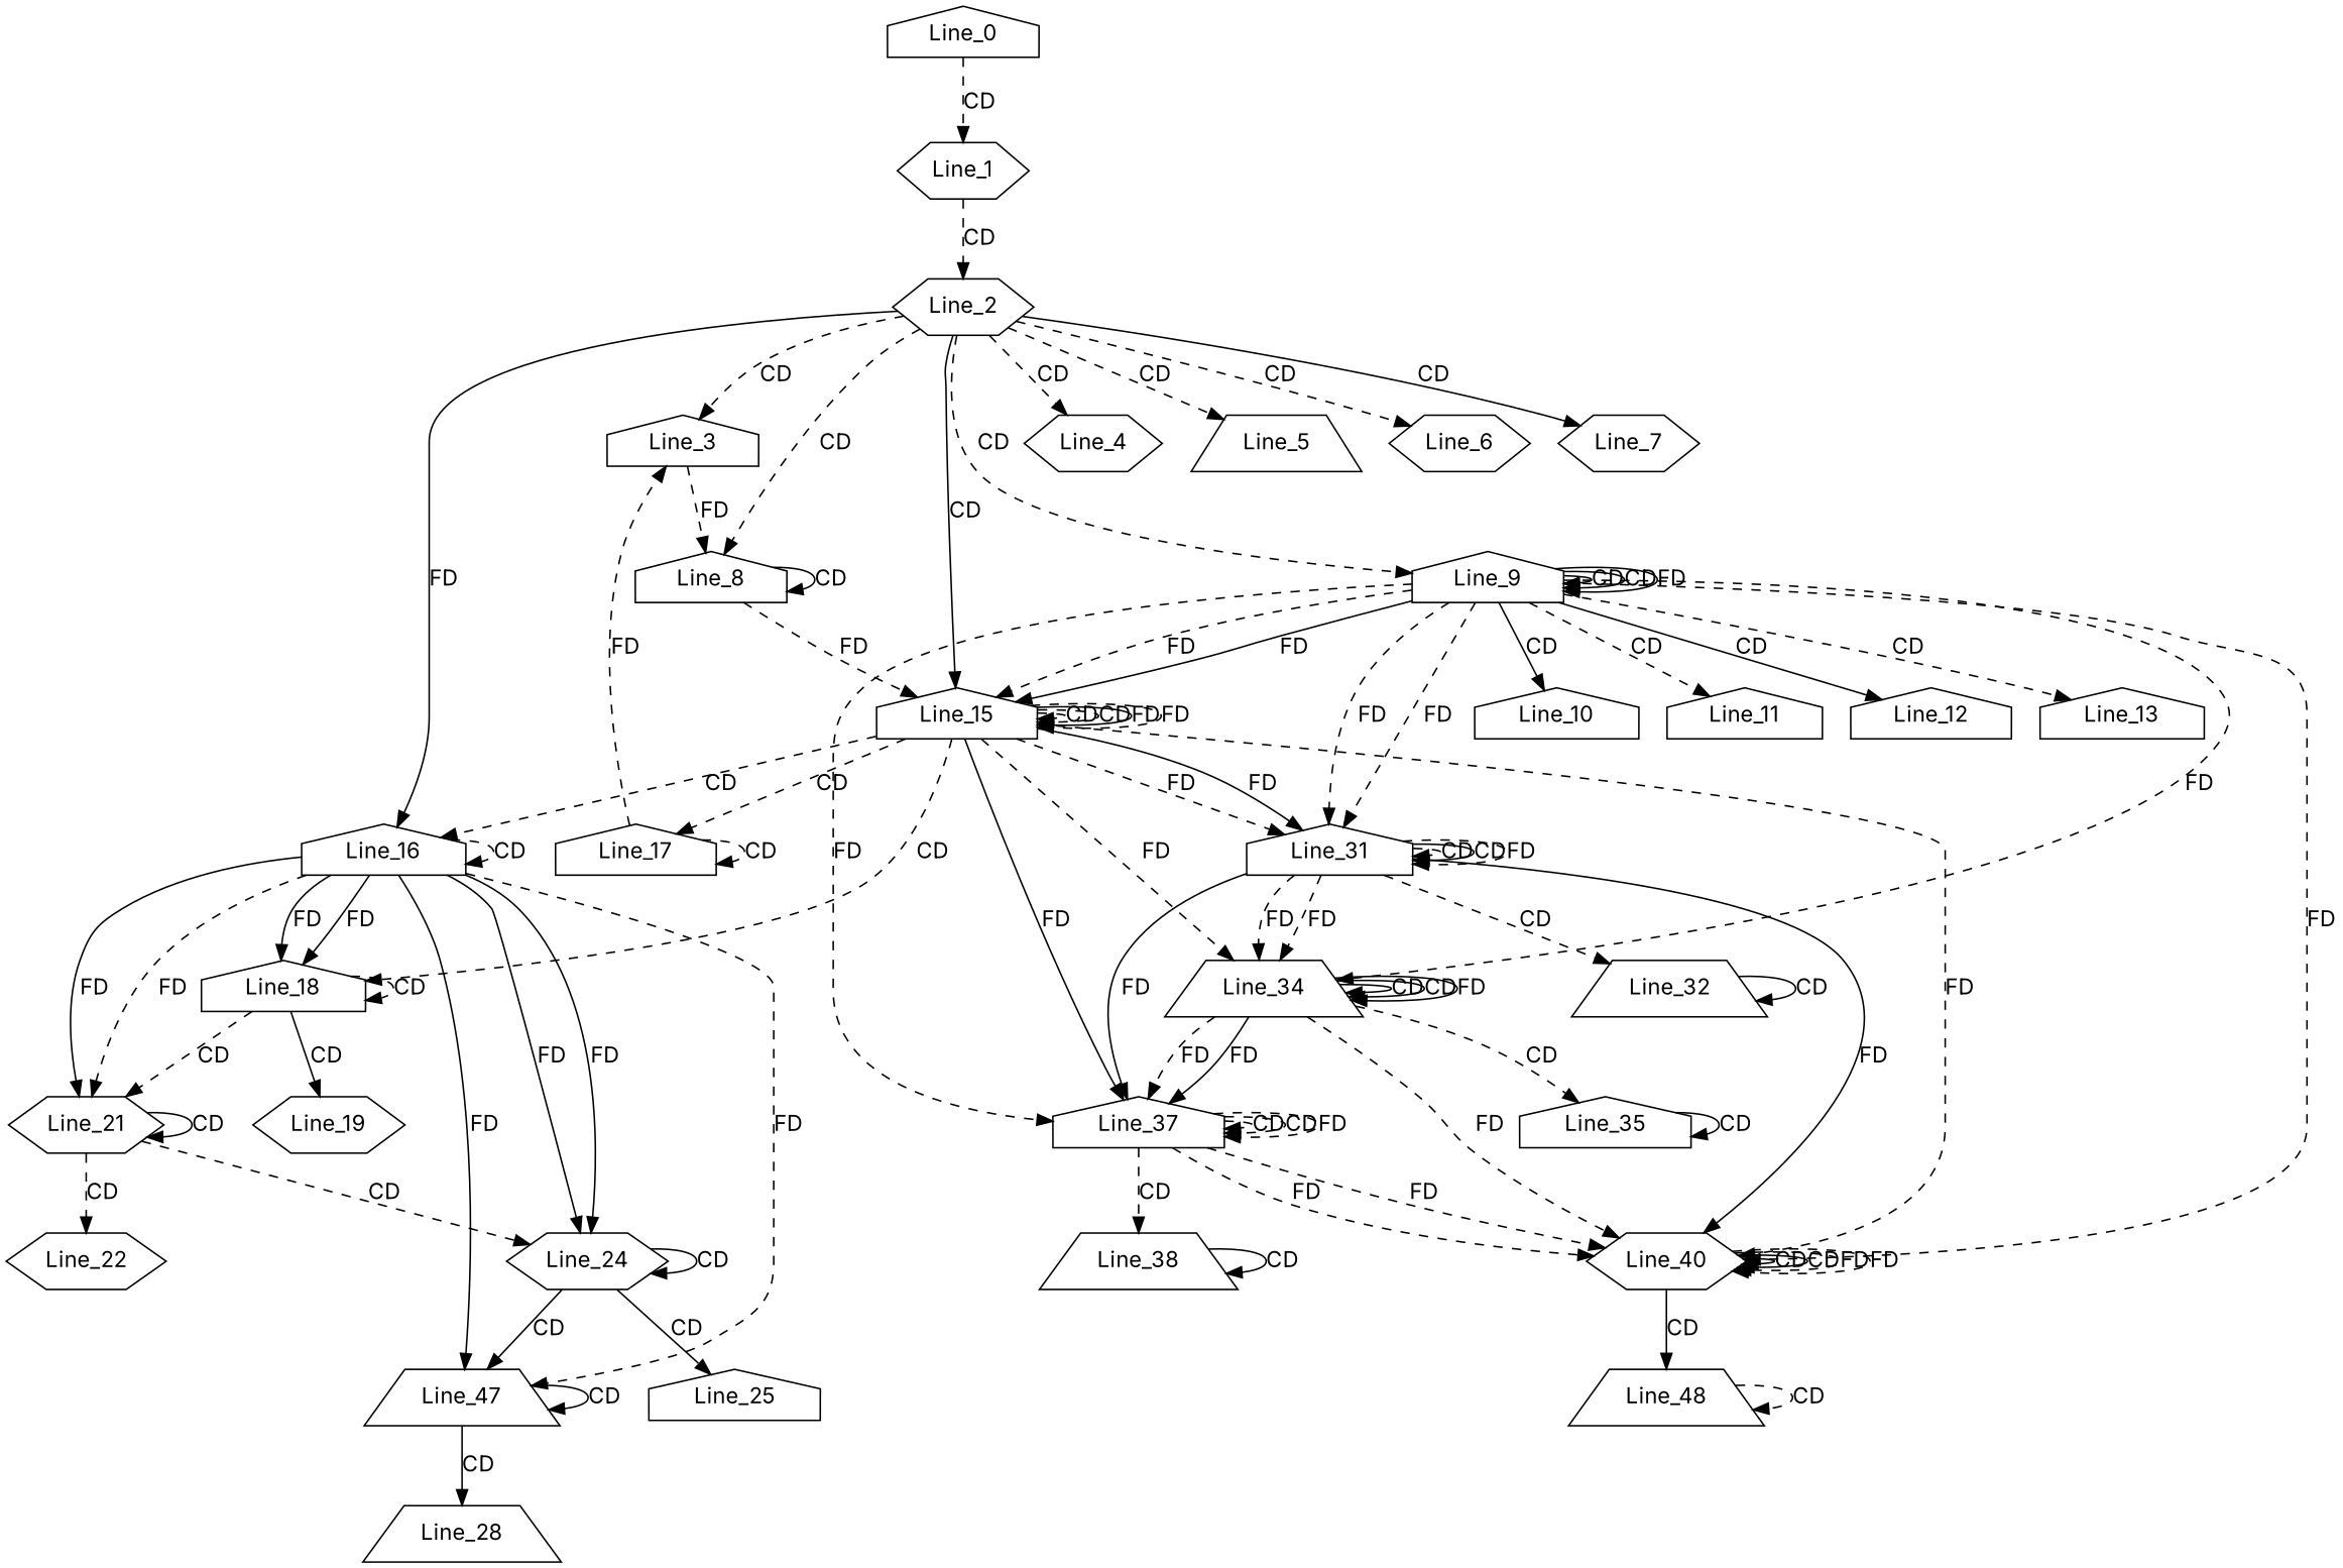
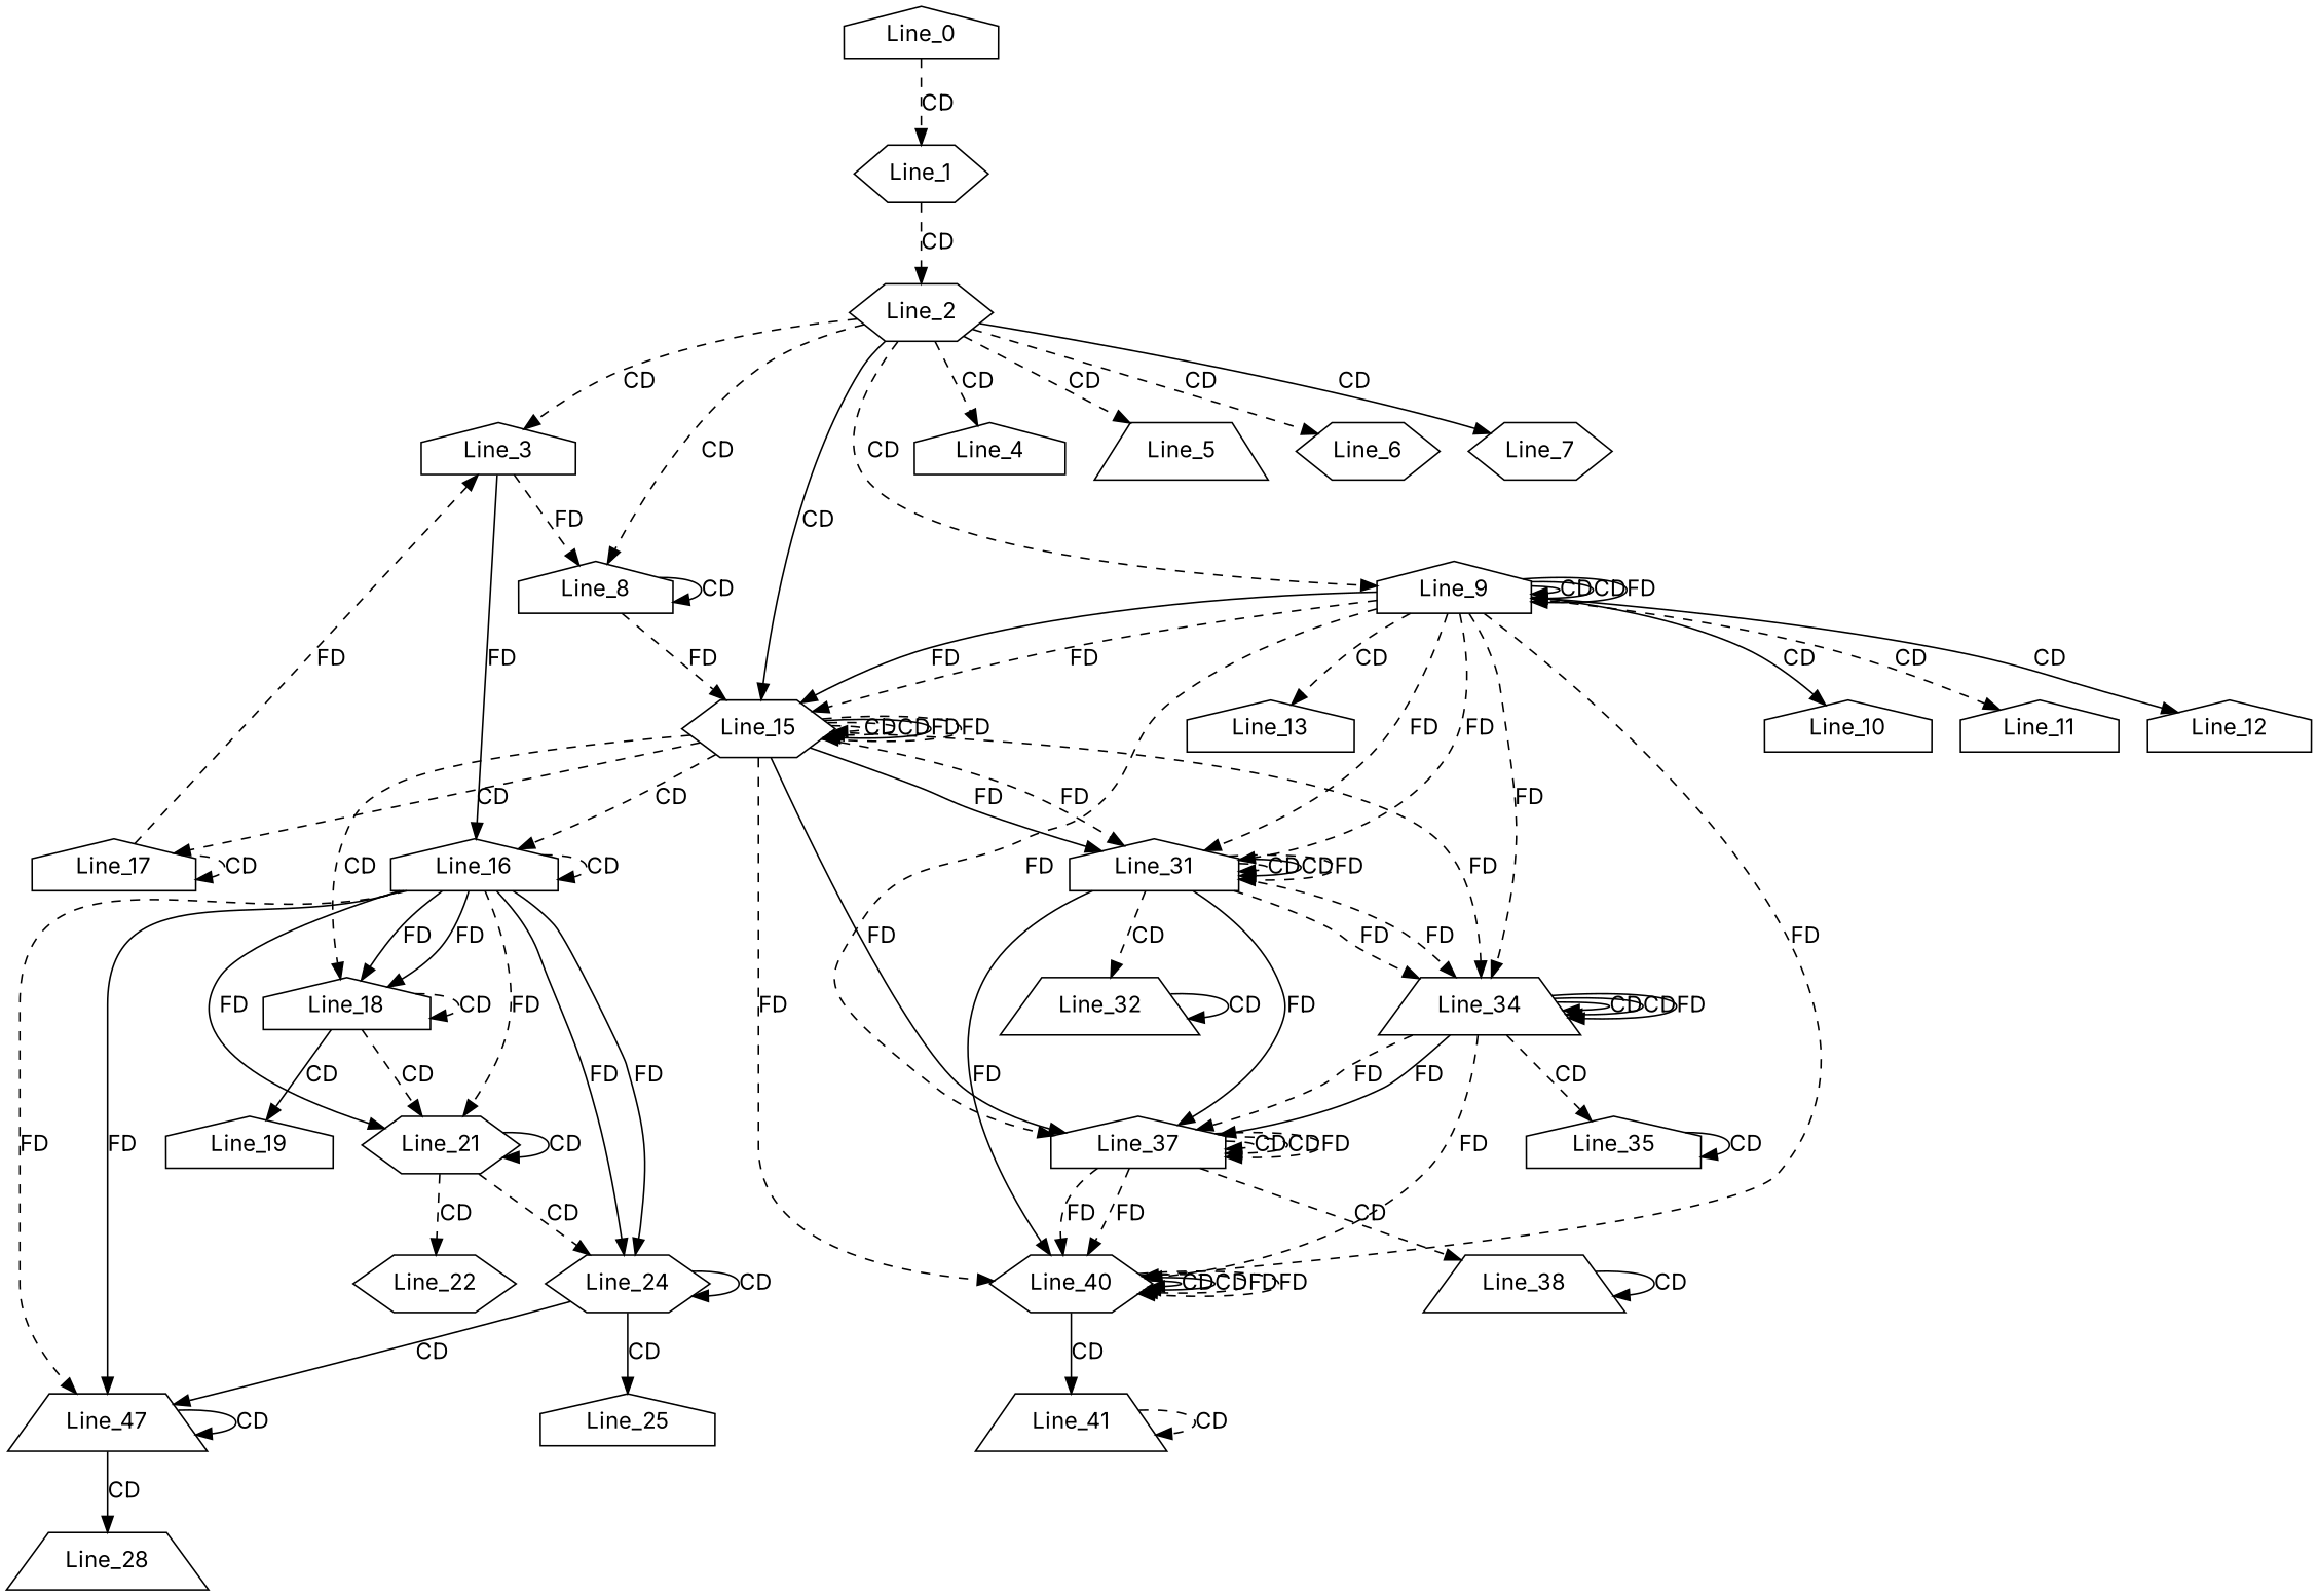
  digraph {
    fontname=Inter
    node [fontname=Inter shape=house]
    edge [fontname=Inter style=dashed]
    Line_1 [shape=hexagon]
    Line_0
    Line_2 [shape=hexagon]
    Line_3
-   Line_4 [shape=hexagon]
+   Line_4
    Line_5 [shape=trapezium]
    Line_6 [shape=hexagon]
    Line_7 [shape=hexagon]
    Line_8
    Line_9
-   Line_15
+   Line_15 [shape=hexagon]
    Line_16
    Line_10
    Line_11
    Line_12
    Line_13
    Line_31
    Line_34 [shape=trapezium]
    Line_37
    Line_40 [shape=hexagon]
    Line_17
    Line_18
    Line_21 [shape=hexagon]
    Line_24 [shape=hexagon]
    n25 [label=Line_47 shape=trapezium]
    Line_32 [shape=trapezium]
    Line_35
    Line_38 [shape=trapezium]
-   Line_41 [shape=trapezium label=Line_48]
-   Line_19 [shape=hexagon]
+   Line_41 [shape=trapezium]
+   Line_19
    Line_22 [shape=hexagon]
    Line_25
    Line_28 [shape=trapezium]
    Line_1 -> Line_2 [label=CD]
    Line_0 -> Line_1 [label=CD]
    Line_2 -> Line_3 [label=CD]
    Line_2 -> Line_4 [label=CD]
    Line_2 -> Line_5 [label=CD]
    Line_2 -> Line_6 [label=CD]
    Line_2 -> Line_7 [label=CD style=solid]
    Line_2 -> Line_8 [label=CD]
    Line_2 -> Line_9 [label=CD]
    Line_2 -> Line_15 [label=CD style=solid]
    Line_3 -> Line_8 [label=FD]
-   Line_2 -> Line_16 [label=FD style=solid]
+   Line_3 -> Line_16 [label=FD style=solid]
    Line_8 -> Line_8 [label=CD style=solid]
    Line_8 -> Line_15 [label=FD]
    Line_9 -> Line_9 [label=CD style=solid]
    Line_9 -> Line_9 [label=CD style=solid]
    Line_9 -> Line_9 [label=FD style=solid]
    Line_9 -> Line_15 [label=FD]
    Line_9 -> Line_15 [label=FD style=solid]
    Line_9 -> Line_10 [label=CD style=solid]
    Line_9 -> Line_11 [label=CD]
    Line_9 -> Line_12 [label=CD style=solid]
    Line_9 -> Line_13 [label=CD]
    Line_9 -> Line_31 [label=FD]
    Line_9 -> Line_31 [label=FD]
    Line_9 -> Line_34 [label=FD]
    Line_9 -> Line_37 [label=FD]
    Line_9 -> Line_40 [label=FD]
    Line_15 -> Line_15 [label=CD]
    Line_15 -> Line_15 [label=CD]
    Line_15 -> Line_15 [label=FD style=solid]
    Line_15 -> Line_15 [label=FD]
    Line_15 -> Line_16 [label=CD]
    Line_15 -> Line_31 [label=FD]
    Line_15 -> Line_31 [label=FD style=solid]
    Line_15 -> Line_34 [label=FD]
    Line_15 -> Line_37 [label=FD style=solid]
    Line_15 -> Line_40 [label=FD]
    Line_15 -> Line_17 [label=CD]
    Line_15 -> Line_18 [label=CD]
    Line_16 -> Line_16 [label=CD]
    Line_16 -> Line_18 [label=FD style=solid]
    Line_16 -> Line_18 [label=FD style=solid]
    Line_16 -> Line_21 [label=FD style=solid]
    Line_16 -> Line_21 [label=FD]
    Line_16 -> Line_24 [label=FD style=solid]
    Line_16 -> Line_24 [label=FD style=solid]
    Line_16 -> n25 [label=FD style=solid]
    Line_16 -> n25 [label=FD]
    Line_31 -> Line_31 [label=CD]
    Line_31 -> Line_31 [label=CD style=solid]
    Line_31 -> Line_31 [label=FD]
    Line_31 -> Line_34 [label=FD]
    Line_31 -> Line_34 [label=FD]
    Line_31 -> Line_37 [label=FD style=solid]
    Line_31 -> Line_40 [label=FD style=solid]
    Line_31 -> Line_32 [label=CD]
    Line_34 -> Line_34 [label=CD style=solid]
    Line_34 -> Line_34 [label=CD style=solid]
    Line_34 -> Line_34 [label=FD style=solid]
    Line_34 -> Line_37 [label=FD]
    Line_34 -> Line_37 [label=FD style=solid]
    Line_34 -> Line_40 [label=FD]
    Line_34 -> Line_35 [label=CD]
    Line_37 -> Line_37 [label=CD]
    Line_37 -> Line_37 [label=CD]
    Line_37 -> Line_37 [label=FD]
    Line_37 -> Line_40 [label=FD]
    Line_37 -> Line_40 [label=FD]
    Line_37 -> Line_38 [label=CD]
    Line_40 -> Line_40 [label=CD style=solid]
    Line_40 -> Line_40 [label=CD style=solid]
    Line_40 -> Line_40 [label=FD]
    Line_40 -> Line_40 [label=FD]
    Line_40 -> Line_41 [label=CD style=solid]
    Line_17 -> Line_3 [label=FD]
    Line_17 -> Line_17 [label=CD]
    Line_18 -> Line_18 [label=CD]
    Line_18 -> Line_21 [label=CD]
    Line_18 -> Line_19 [label=CD style=solid]
    Line_21 -> Line_21 [label=CD style=solid]
    Line_21 -> Line_24 [label=CD]
    Line_21 -> Line_22 [label=CD]
    Line_24 -> Line_24 [label=CD style=solid]
    Line_24 -> n25 [label=CD style=solid]
    Line_24 -> Line_25 [label=CD style=solid]
    n25 -> n25 [label=CD style=solid]
    n25 -> Line_28 [label=CD style=solid]
    Line_32 -> Line_32 [label=CD style=solid]
    Line_35 -> Line_35 [label=CD style=solid]
    Line_38 -> Line_38 [label=CD style=solid]
    Line_41 -> Line_41 [label=CD]
  }
